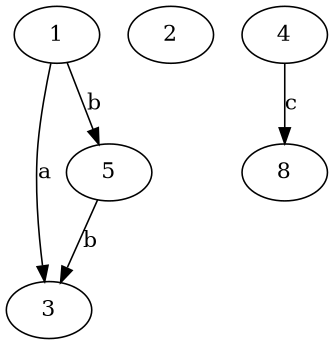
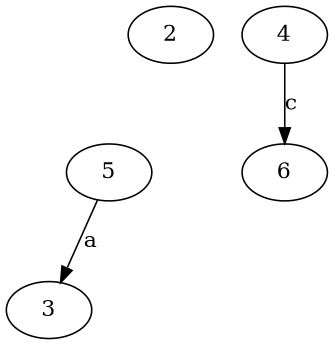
  strict digraph {
-   1
    3
    5
    2
    n5 [label=4]
-   8
-   1 -> 3 [label=a]
-   1 -> 5 [label=b]
-   5 -> 3 [label=b]
+   8 [label=6]
+   5 -> 3 [label=a]
    n5 -> 8 [label=c]
  }
